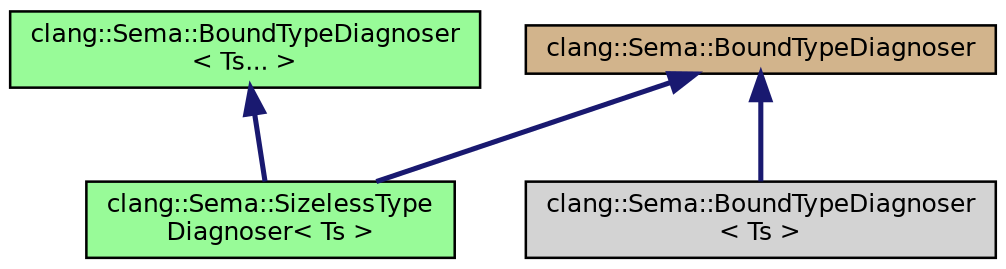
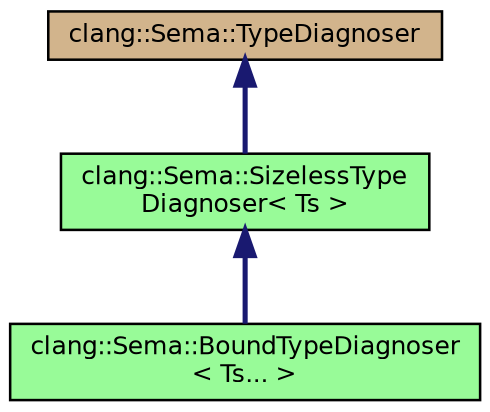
  digraph {
    node [color=black fillcolor=palegreen fontname=Helvetica fontsize=10 shape=record style=filled]
    edge [color=midnightblue dir=back fontname=Helvetica fontsize=10 labelfontname=Helvetica labelfontsize=10 style=bold]
    n1 [fontcolor=black height=0.2 label="clang::Sema::SizelessType\lDiagnoser\< Ts \>" width=0.4]
    n2 [height=0.2 label="clang::Sema::BoundTypeDiagnoser\l\< Ts... \>" width=0.4]
-   n3 [fillcolor=tan height=0.2 label="clang::Sema::BoundTypeDiagnoser" width=0.4]
-   n4 [fillcolor=lightgrey height=0.2 label="clang::Sema::BoundTypeDiagnoser\l\< Ts \>" width=0.4]
-   n2 -> n1
+   n3 [fillcolor=tan height=0.2 label="clang::Sema::TypeDiagnoser" width=0.4]
+   n1 -> n2
    n3 -> n1
-   n3 -> n4
  }
